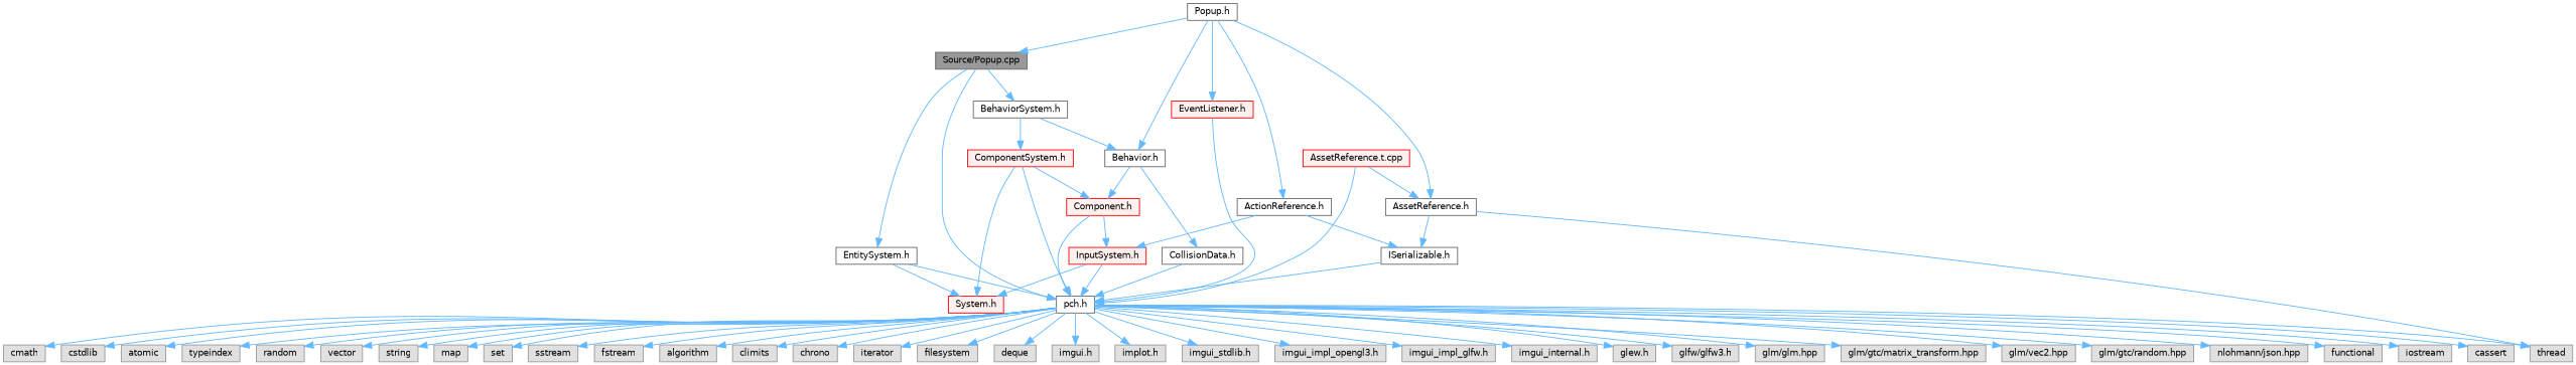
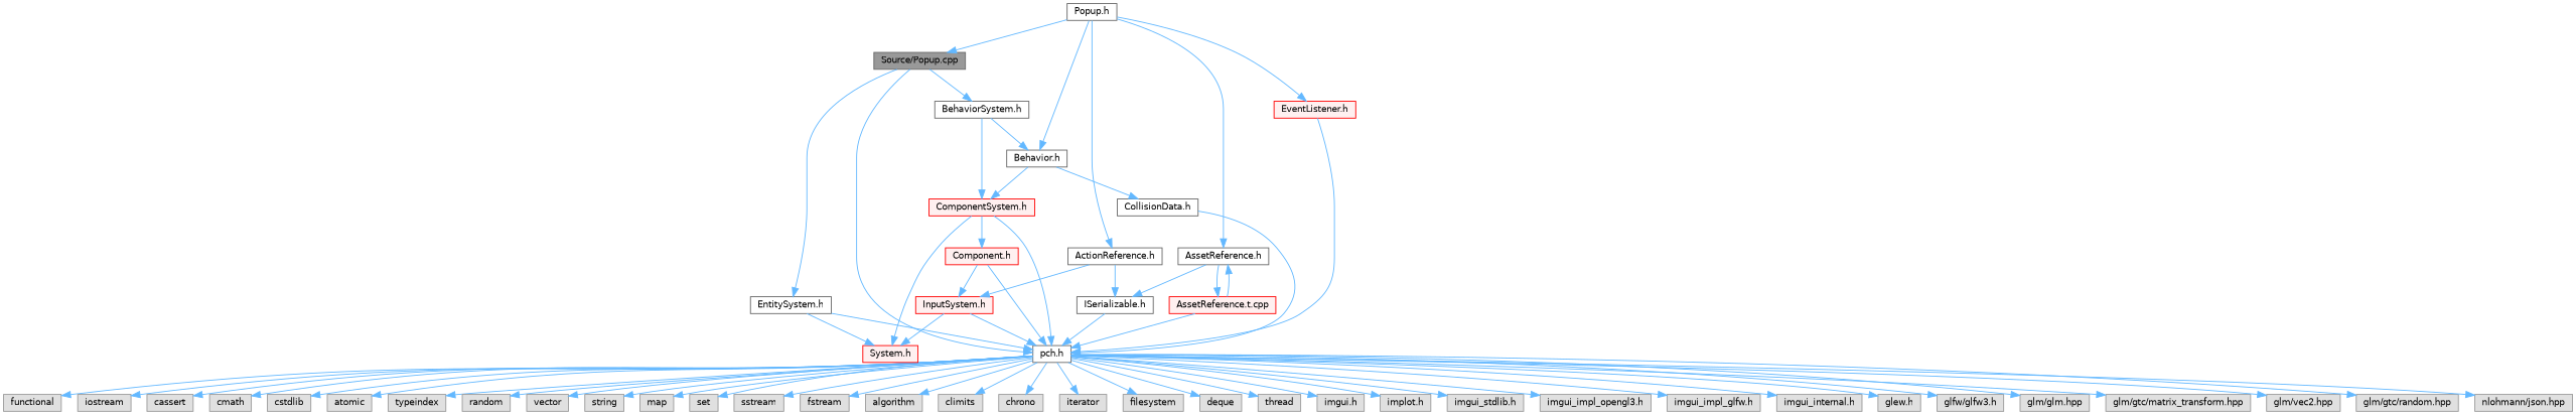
  digraph {
    node [color=grey60 fillcolor="#E0E0E0" fontname=Helvetica fontsize=10 shape=box style=filled]
    edge [color=steelblue1 fontname=Helvetica fontsize=10 labelfontname=Helvetica labelfontsize=10 style=solid]
    n1 [color=gray40 fillcolor=grey60 fontcolor=black height=0.2 label="Source/Popup.cpp" width=0.4]
    n2 [color=grey40 fillcolor=white height=0.2 label="pch.h" width=0.4]
    n3 [color=grey40 fillcolor=white height=0.2 label="BehaviorSystem.h" width=0.4]
    n4 [color=grey40 fillcolor=white height=0.2 label="EntitySystem.h" width=0.4]
    n5 [height=0.2 label=functional width=0.4]
    n6 [height=0.2 label=iostream width=0.4]
    n7 [height=0.2 label=cassert width=0.4]
    n8 [height=0.2 label=cmath width=0.4]
    n9 [height=0.2 label=cstdlib width=0.4]
    n10 [height=0.2 label=atomic width=0.4]
    n11 [height=0.2 label=typeindex width=0.4]
    n12 [height=0.2 label=random width=0.4]
    n13 [height=0.2 label=vector width=0.4]
    n14 [height=0.2 label=string width=0.4]
    n15 [height=0.2 label=map width=0.4]
    n16 [height=0.2 label=set width=0.4]
    n17 [height=0.2 label=sstream width=0.4]
    n18 [height=0.2 label=fstream width=0.4]
    n19 [height=0.2 label=algorithm width=0.4]
    n20 [height=0.2 label=climits width=0.4]
    n21 [height=0.2 label=chrono width=0.4]
    n22 [height=0.2 label=iterator width=0.4]
    n23 [height=0.2 label=filesystem width=0.4]
    n24 [height=0.2 label=deque width=0.4]
    n25 [height=0.2 label=thread width=0.4]
    n26 [height=0.2 label="imgui.h" width=0.4]
    n27 [height=0.2 label="implot.h" width=0.4]
    n28 [height=0.2 label="imgui_stdlib.h" width=0.4]
    n29 [height=0.2 label="imgui_impl_opengl3.h" width=0.4]
    n30 [height=0.2 label="imgui_impl_glfw.h" width=0.4]
    n31 [height=0.2 label="imgui_internal.h" width=0.4]
    n32 [height=0.2 label="glew.h" width=0.4]
    n33 [height=0.2 label="glfw/glfw3.h" width=0.4]
    n34 [height=0.2 label="glm/glm.hpp" width=0.4]
    n35 [height=0.2 label="glm/gtc/matrix_transform.hpp" width=0.4]
    n36 [height=0.2 label="glm/vec2.hpp" width=0.4]
    n37 [height=0.2 label="glm/gtc/random.hpp" width=0.4]
    n38 [height=0.2 label="nlohmann/json.hpp" width=0.4]
    n39 [color=grey40 fillcolor=white height=0.2 label="Popup.h" width=0.4]
    n40 [color=grey40 fillcolor=white height=0.2 label="Behavior.h" width=0.4]
    n41 [color=grey40 fillcolor=white height=0.2 label="AssetReference.h" width=0.4]
    n42 [color=grey40 fillcolor=white height=0.2 label="ActionReference.h" width=0.4]
    n43 [color=red fillcolor="#FFF0F0" height=0.2 label="EventListener.h" width=0.4]
    n44 [color=red fillcolor="#FFF0F0" height=0.2 label="ComponentSystem.h" width=0.4]
    n45 [color=red fillcolor="#FFF0F0" height=0.2 label="System.h" width=0.4]
    n46 [color=red fillcolor="#FFF0F0" height=0.2 label="Component.h" width=0.4]
    n47 [color=grey40 fillcolor=white height=0.2 label="CollisionData.h" width=0.4]
    n48 [color=grey40 fillcolor=white height=0.2 label="ISerializable.h" width=0.4]
    n49 [color=red fillcolor="#FFF0F0" height=0.2 label="AssetReference.t.cpp" width=0.4]
    n50 [color=red fillcolor="#FFF0F0" height=0.2 label="InputSystem.h" width=0.4]
    n1 -> n2
    n1 -> n3
    n1 -> n4
    n2 -> n5
    n2 -> n6
    n2 -> n7
    n2 -> n8
    n2 -> n9
    n2 -> n10
    n2 -> n11
    n2 -> n12
    n2 -> n13
    n2 -> n14
    n2 -> n15
    n2 -> n16
    n2 -> n17
    n2 -> n18
    n2 -> n19
    n2 -> n20
    n2 -> n21
    n2 -> n22
    n2 -> n23
    n2 -> n24
    n2 -> n25
    n2 -> n26
    n2 -> n27
    n2 -> n28
    n2 -> n29
    n2 -> n30
    n2 -> n31
    n2 -> n32
    n2 -> n33
    n2 -> n34
    n2 -> n35
    n2 -> n36
    n2 -> n37
    n2 -> n38
    n3 -> n40
    n3 -> n44
    n4 -> n2
    n4 -> n45
    n39 -> n1
    n39 -> n40
    n39 -> n41
    n39 -> n42
    n39 -> n43
-   n40 -> n46
+   n40 -> n44
    n40 -> n47
    n41 -> n48
-   n41 -> n25
+   n41 -> n49
    n42 -> n48
    n42 -> n50
    n43 -> n2
    n44 -> n2
    n44 -> n45
    n44 -> n46
    n46 -> n2
    n46 -> n50
    n47 -> n2
    n48 -> n2
    n49 -> n2
    n49 -> n41
    n50 -> n2
    n50 -> n45
  }
